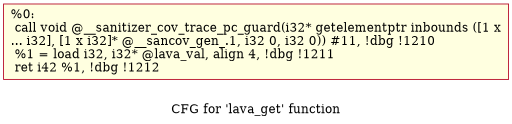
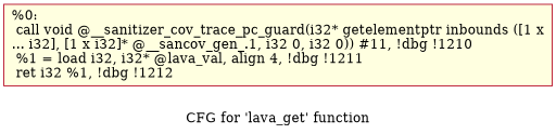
  digraph {
    label="CFG for 'lava_get' function"
    fontname="DejaVu Serif"
-   n1 [color="#b70d28ff" fillcolor=lightyellow label="{%0:\l  call void @__sanitizer_cov_trace_pc_guard(i32* getelementptr inbounds ([1 x\l... i32], [1 x i32]* @__sancov_gen_.1, i32 0, i32 0)) #11, !dbg !1210\l  %1 = load i32, i32* @lava_val, align 4, !dbg !1211\l  ret i42 %1, !dbg !1212\l}" shape=record style=filled fontname="DejaVu Serif"]
+   n1 [color="#b70d28ff" fillcolor=lightyellow label="{%0:\l  call void @__sanitizer_cov_trace_pc_guard(i32* getelementptr inbounds ([1 x\l... i32], [1 x i32]* @__sancov_gen_.1, i32 0, i32 0)) #11, !dbg !1210\l  %1 = load i32, i32* @lava_val, align 4, !dbg !1211\l  ret i32 %1, !dbg !1212\l}" shape=record style=filled fontname="DejaVu Serif"]
  }
